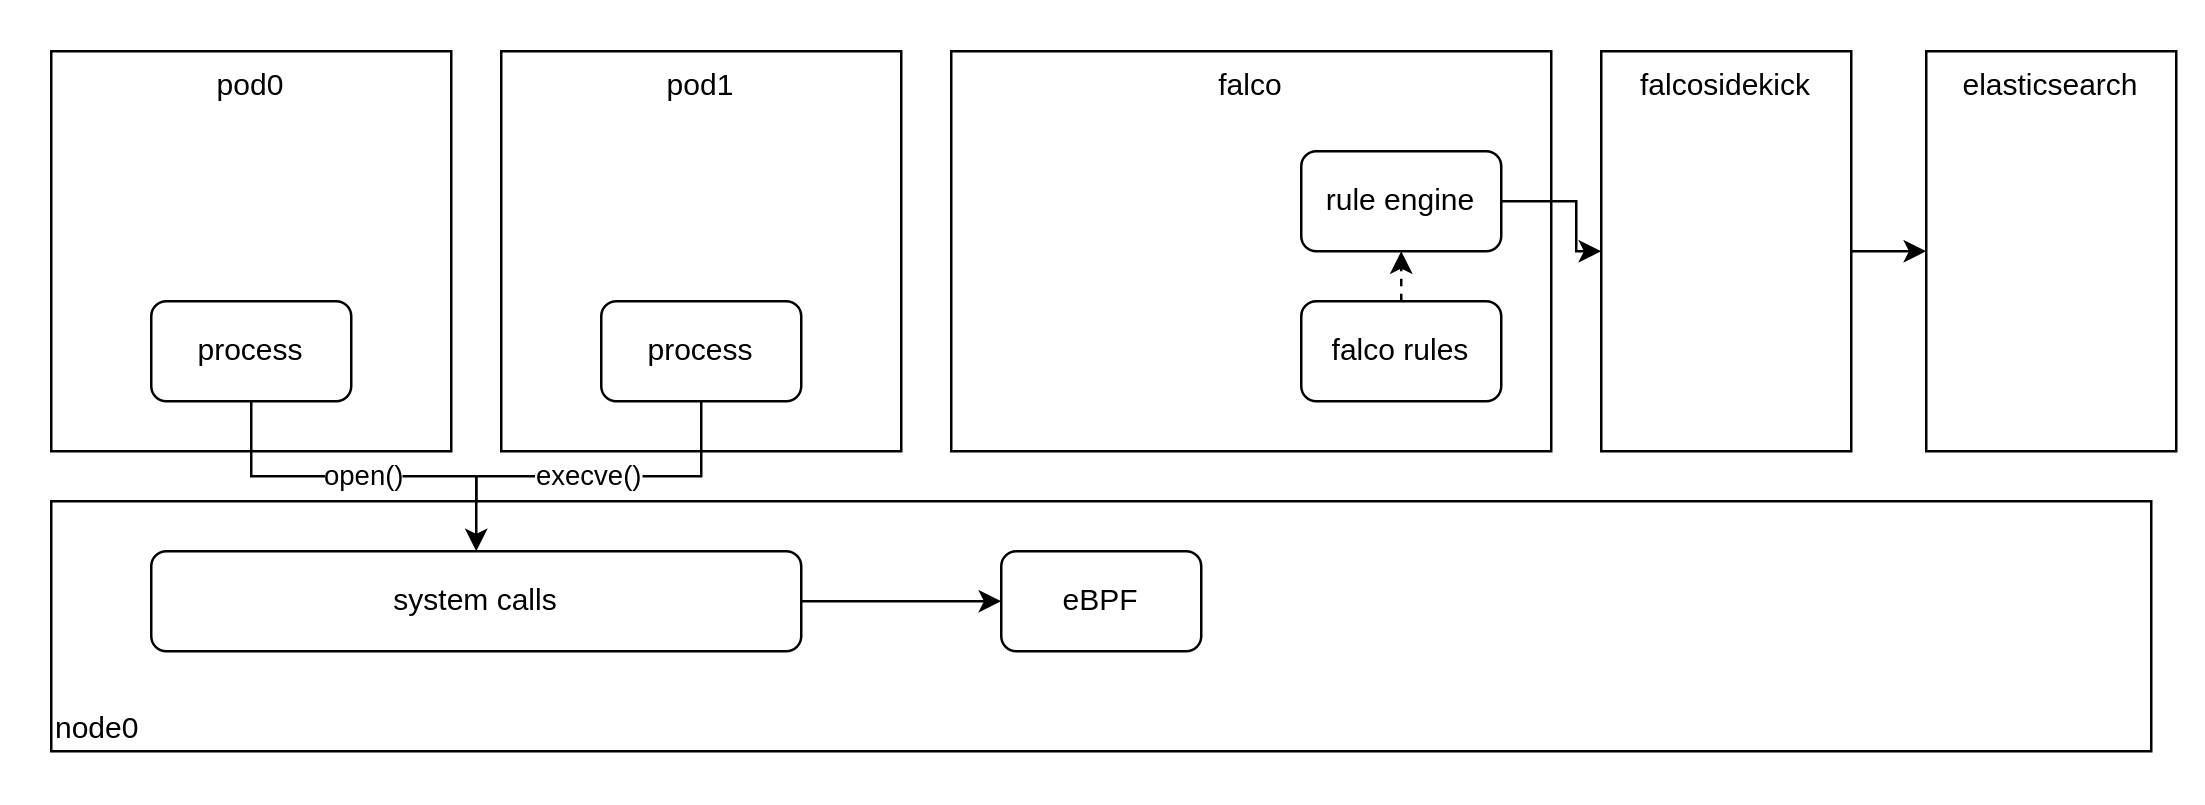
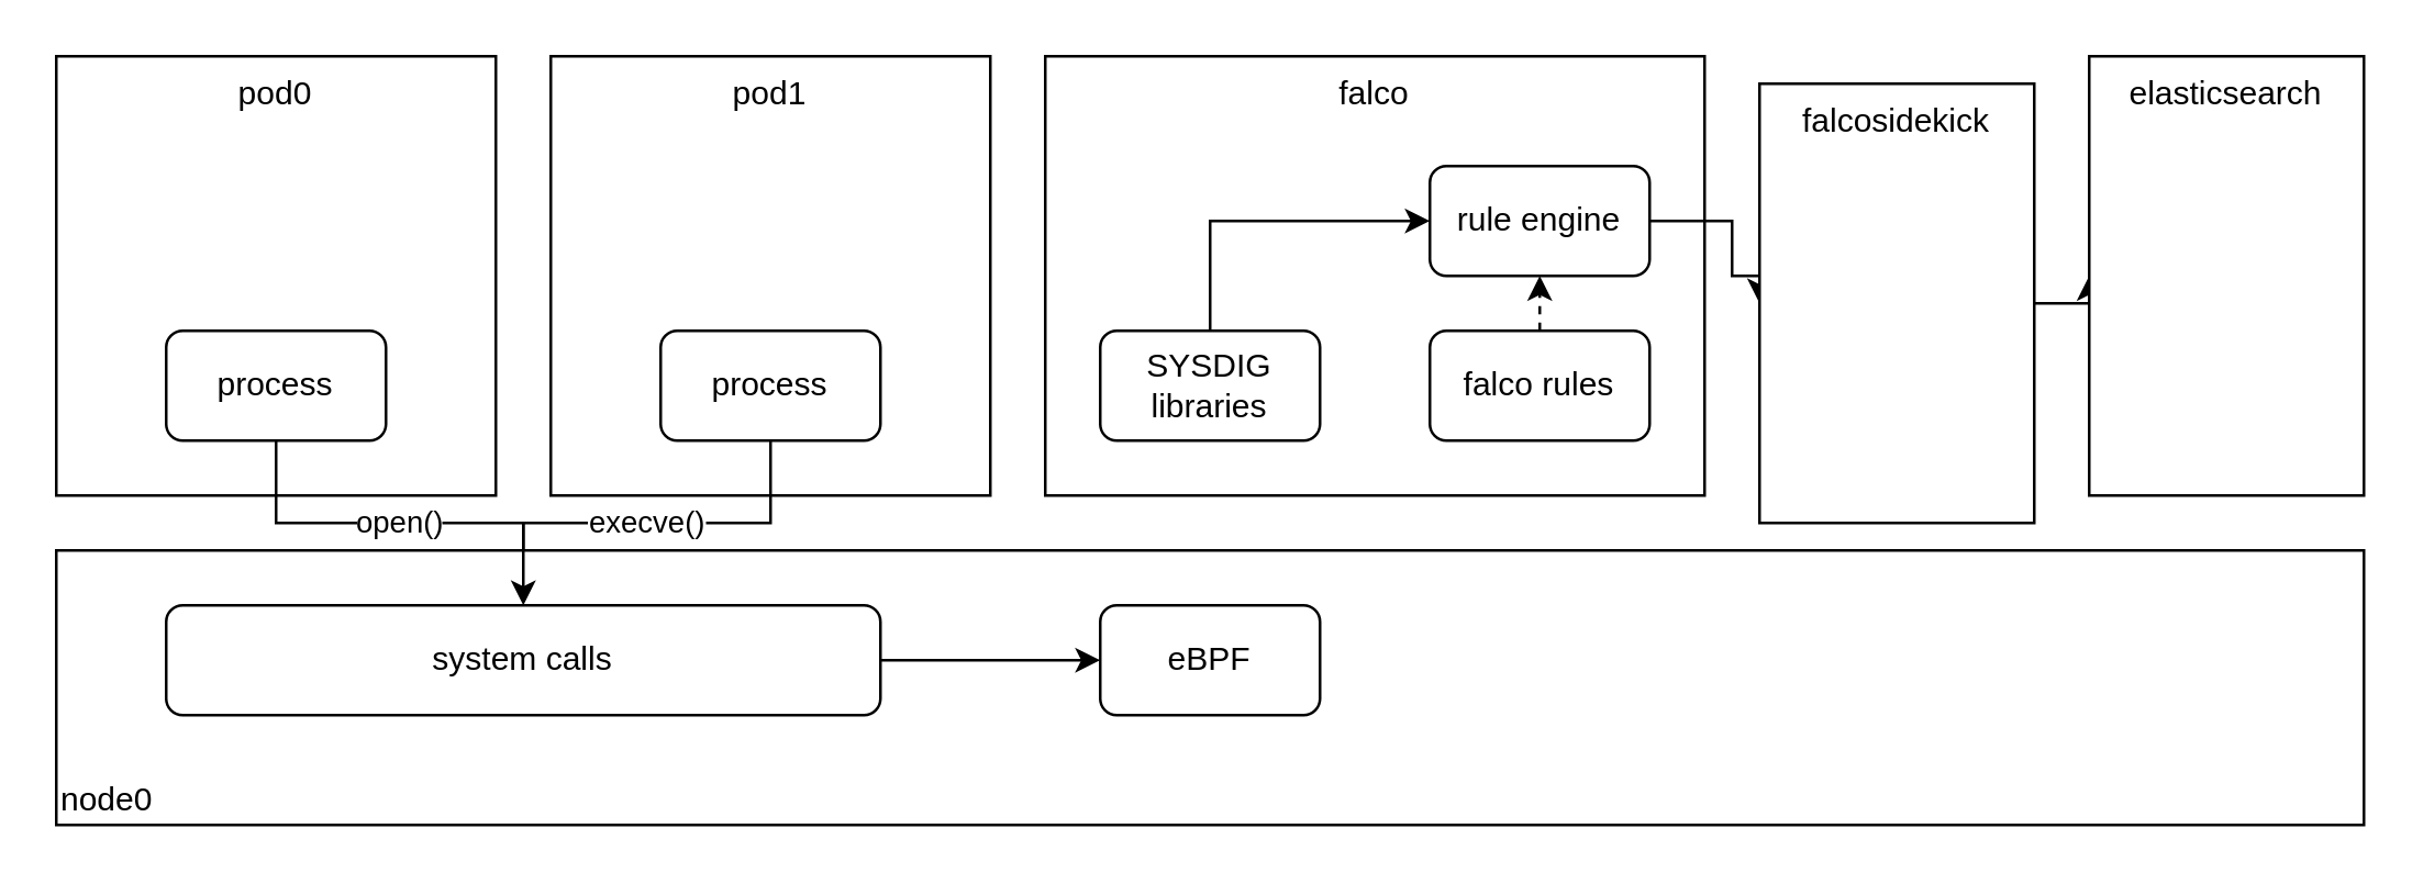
  <mxCell id="0" />
  <mxCell id="1" parent="0" />
  <mxCell id="2" value="pod0" style="rounded=0;whiteSpace=wrap;html=1;verticalAlign=top;align=center;" parent="1" vertex="1"><mxGeometry x="20" y="20" width="160" height="160" as="geometry" /></mxCell>
  <mxCell id="3" value="process" style="rounded=1;whiteSpace=wrap;html=1;" parent="1" vertex="1"><mxGeometry x="60" y="120" width="80" height="40" as="geometry" /></mxCell>
  <mxCell id="4" value="pod1" style="rounded=0;whiteSpace=wrap;html=1;verticalAlign=top;align=center;" parent="1" vertex="1"><mxGeometry x="200" y="20" width="160" height="160" as="geometry" /></mxCell>
  <mxCell id="5" value="execve()" style="edgeStyle=orthogonalEdgeStyle;rounded=0;orthogonalLoop=1;jettySize=auto;html=1;exitX=0.5;exitY=1;exitDx=0;exitDy=0;entryX=0.5;entryY=0;entryDx=0;entryDy=0;" parent="1" source="6" target="9" edge="1"><mxGeometry relative="1" as="geometry"><mxPoint x="240" y="220" as="targetPoint" /></mxGeometry></mxCell>
  <mxCell id="6" value="process" style="rounded=1;whiteSpace=wrap;html=1;" parent="1" vertex="1"><mxGeometry x="240" y="120" width="80" height="40" as="geometry" /></mxCell>
  <mxCell id="7" value="node0" style="rounded=0;whiteSpace=wrap;html=1;verticalAlign=bottom;align=left;" parent="1" vertex="1"><mxGeometry x="20" y="200" width="840" height="100" as="geometry" /></mxCell>
  <mxCell id="8" style="edgeStyle=orthogonalEdgeStyle;rounded=0;orthogonalLoop=1;jettySize=auto;html=1;exitX=1;exitY=0.5;exitDx=0;exitDy=0;entryX=0;entryY=0.5;entryDx=0;entryDy=0;" parent="1" source="9" target="11" edge="1"><mxGeometry relative="1" as="geometry" /></mxCell>
  <mxCell id="9" value="system calls" style="rounded=1;whiteSpace=wrap;html=1;" parent="1" vertex="1"><mxGeometry x="60" y="220" width="260" height="40" as="geometry" /></mxCell>
  <mxCell id="10" value="open()" style="edgeStyle=orthogonalEdgeStyle;rounded=0;orthogonalLoop=1;jettySize=auto;html=1;exitX=0.5;exitY=1;exitDx=0;exitDy=0;entryX=0.5;entryY=0;entryDx=0;entryDy=0;" parent="1" source="3" target="9" edge="1"><mxGeometry relative="1" as="geometry" /></mxCell>
  <mxCell id="11" value="eBPF" style="rounded=1;whiteSpace=wrap;html=1;" parent="1" vertex="1"><mxGeometry x="400" y="220" width="80" height="40" as="geometry" /></mxCell>
  <mxCell id="12" value="falco" style="rounded=0;whiteSpace=wrap;html=1;verticalAlign=top;align=center;" parent="1" vertex="1"><mxGeometry x="380" y="20" width="240" height="160" as="geometry" /></mxCell>
+ <mxCell id="13" style="edgeStyle=orthogonalEdgeStyle;rounded=0;orthogonalLoop=1;jettySize=auto;html=1;exitX=0.5;exitY=0;exitDx=0;exitDy=0;entryX=0;entryY=0.5;entryDx=0;entryDy=0;" parent="1" source="14" target="16" edge="1"><mxGeometry relative="1" as="geometry" /></mxCell>
+ <mxCell id="14" value="SYSDIG&lt;br&gt;libraries" style="rounded=1;whiteSpace=wrap;html=1;" parent="1" vertex="1"><mxGeometry x="400" y="120" width="80" height="40" as="geometry" /></mxCell>
  <mxCell id="15" style="edgeStyle=orthogonalEdgeStyle;rounded=0;orthogonalLoop=1;jettySize=auto;html=1;exitX=1;exitY=0.5;exitDx=0;exitDy=0;entryX=0;entryY=0.5;entryDx=0;entryDy=0;" parent="1" source="16" target="20" edge="1"><mxGeometry relative="1" as="geometry"><Array as="points"><mxPoint x="630" y="80" /><mxPoint x="630" y="100" /></Array></mxGeometry></mxCell>
  <mxCell id="16" value="rule engine" style="rounded=1;whiteSpace=wrap;html=1;" parent="1" vertex="1"><mxGeometry x="520" y="60" width="80" height="40" as="geometry" /></mxCell>
  <mxCell id="17" style="edgeStyle=orthogonalEdgeStyle;rounded=0;orthogonalLoop=1;jettySize=auto;html=1;exitX=0.5;exitY=0;exitDx=0;exitDy=0;entryX=0.5;entryY=1;entryDx=0;entryDy=0;dashed=1;" parent="1" source="18" target="16" edge="1"><mxGeometry relative="1" as="geometry" /></mxCell>
  <mxCell id="18" value="falco rules" style="rounded=1;whiteSpace=wrap;html=1;" parent="1" vertex="1"><mxGeometry x="520" y="120" width="80" height="40" as="geometry" /></mxCell>
  <mxCell id="19" style="edgeStyle=orthogonalEdgeStyle;rounded=0;orthogonalLoop=1;jettySize=auto;html=1;exitX=1;exitY=0.5;exitDx=0;exitDy=0;entryX=0;entryY=0.5;entryDx=0;entryDy=0;" parent="1" source="20" target="21" edge="1"><mxGeometry relative="1" as="geometry" /></mxCell>
- <mxCell id="20" value="falcosidekick" style="rounded=0;whiteSpace=wrap;html=1;verticalAlign=top;align=center;" parent="1" vertex="1"><mxGeometry x="640" y="20" width="100" height="160" as="geometry" /></mxCell>
- <mxCell id="21" value="elasticsearch" style="rounded=0;whiteSpace=wrap;html=1;verticalAlign=top;align=center;" parent="1" vertex="1"><mxGeometry x="770" y="20" width="100" height="160" as="geometry" /></mxCell>
+ <mxCell id="20" value="falcosidekick" style="rounded=0;whiteSpace=wrap;html=1;verticalAlign=top;align=center;" parent="1" vertex="1"><mxGeometry x="640" y="30" width="100" height="160" as="geometry" /></mxCell>
+ <mxCell id="21" value="elasticsearch" style="rounded=0;whiteSpace=wrap;html=1;verticalAlign=top;align=center;" parent="1" vertex="1"><mxGeometry x="760" y="20" width="100" height="160" as="geometry" /></mxCell>
